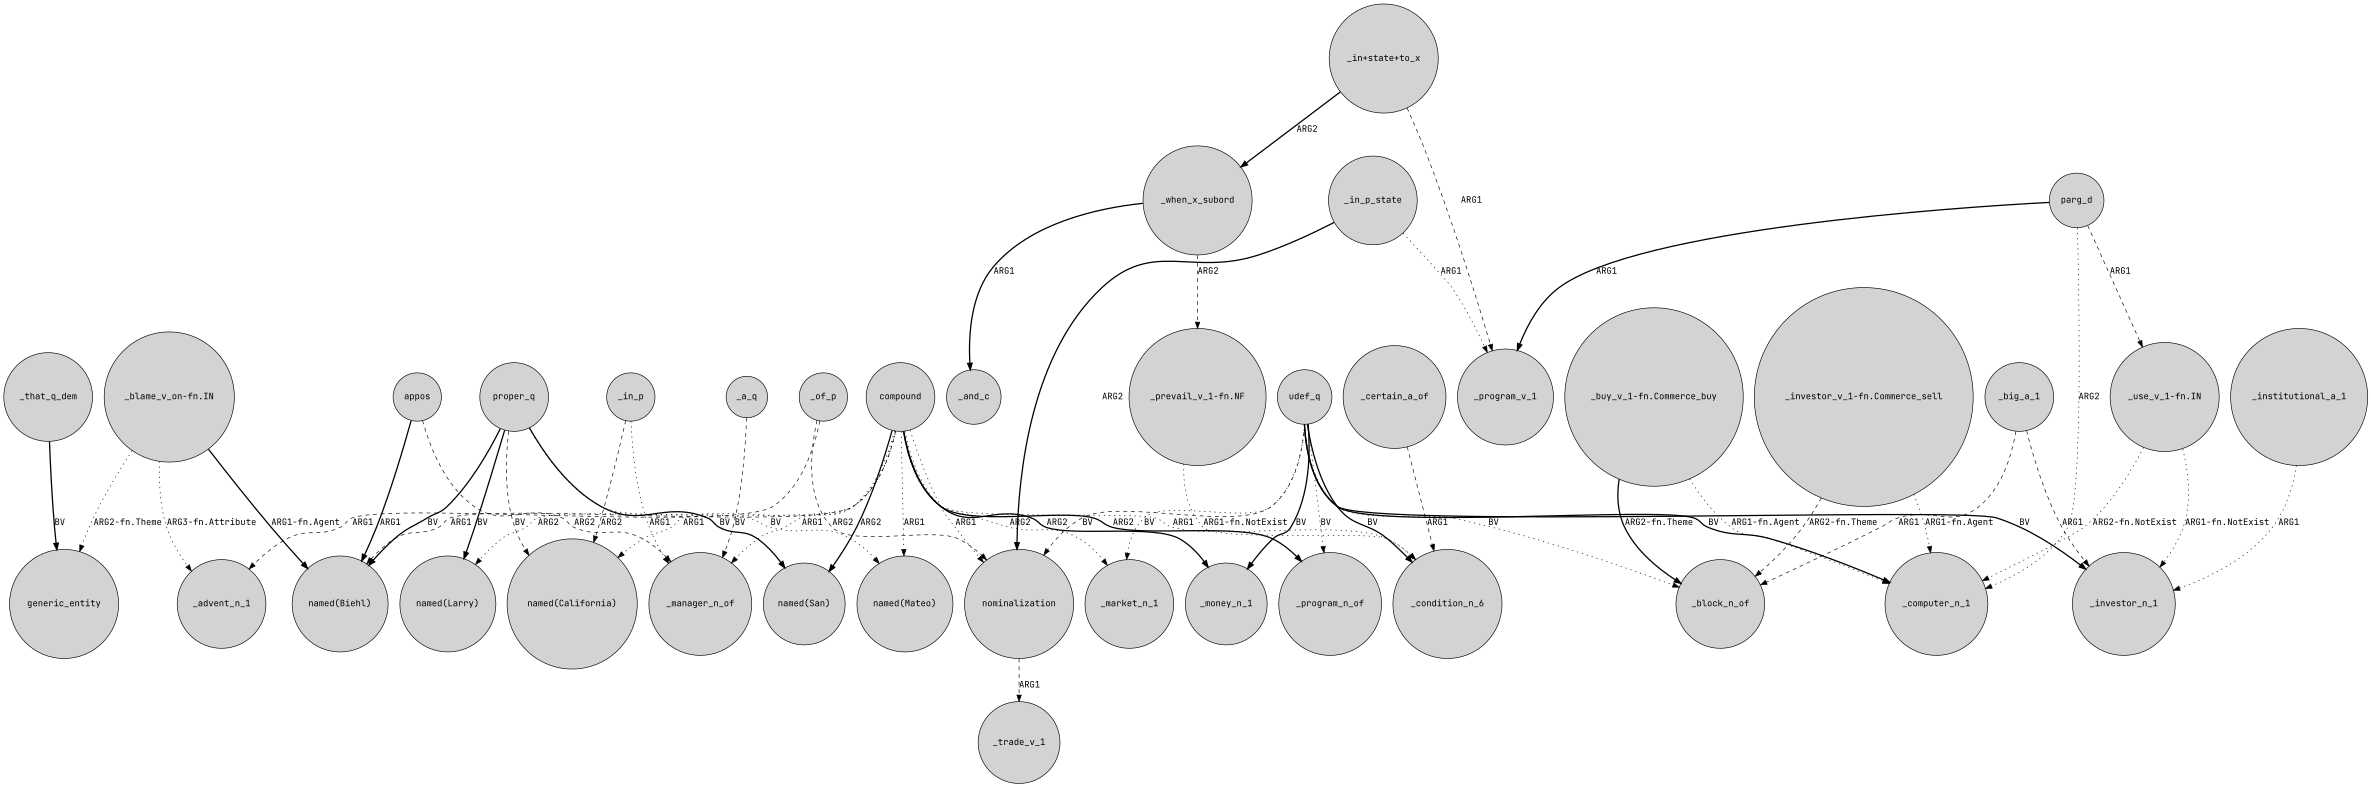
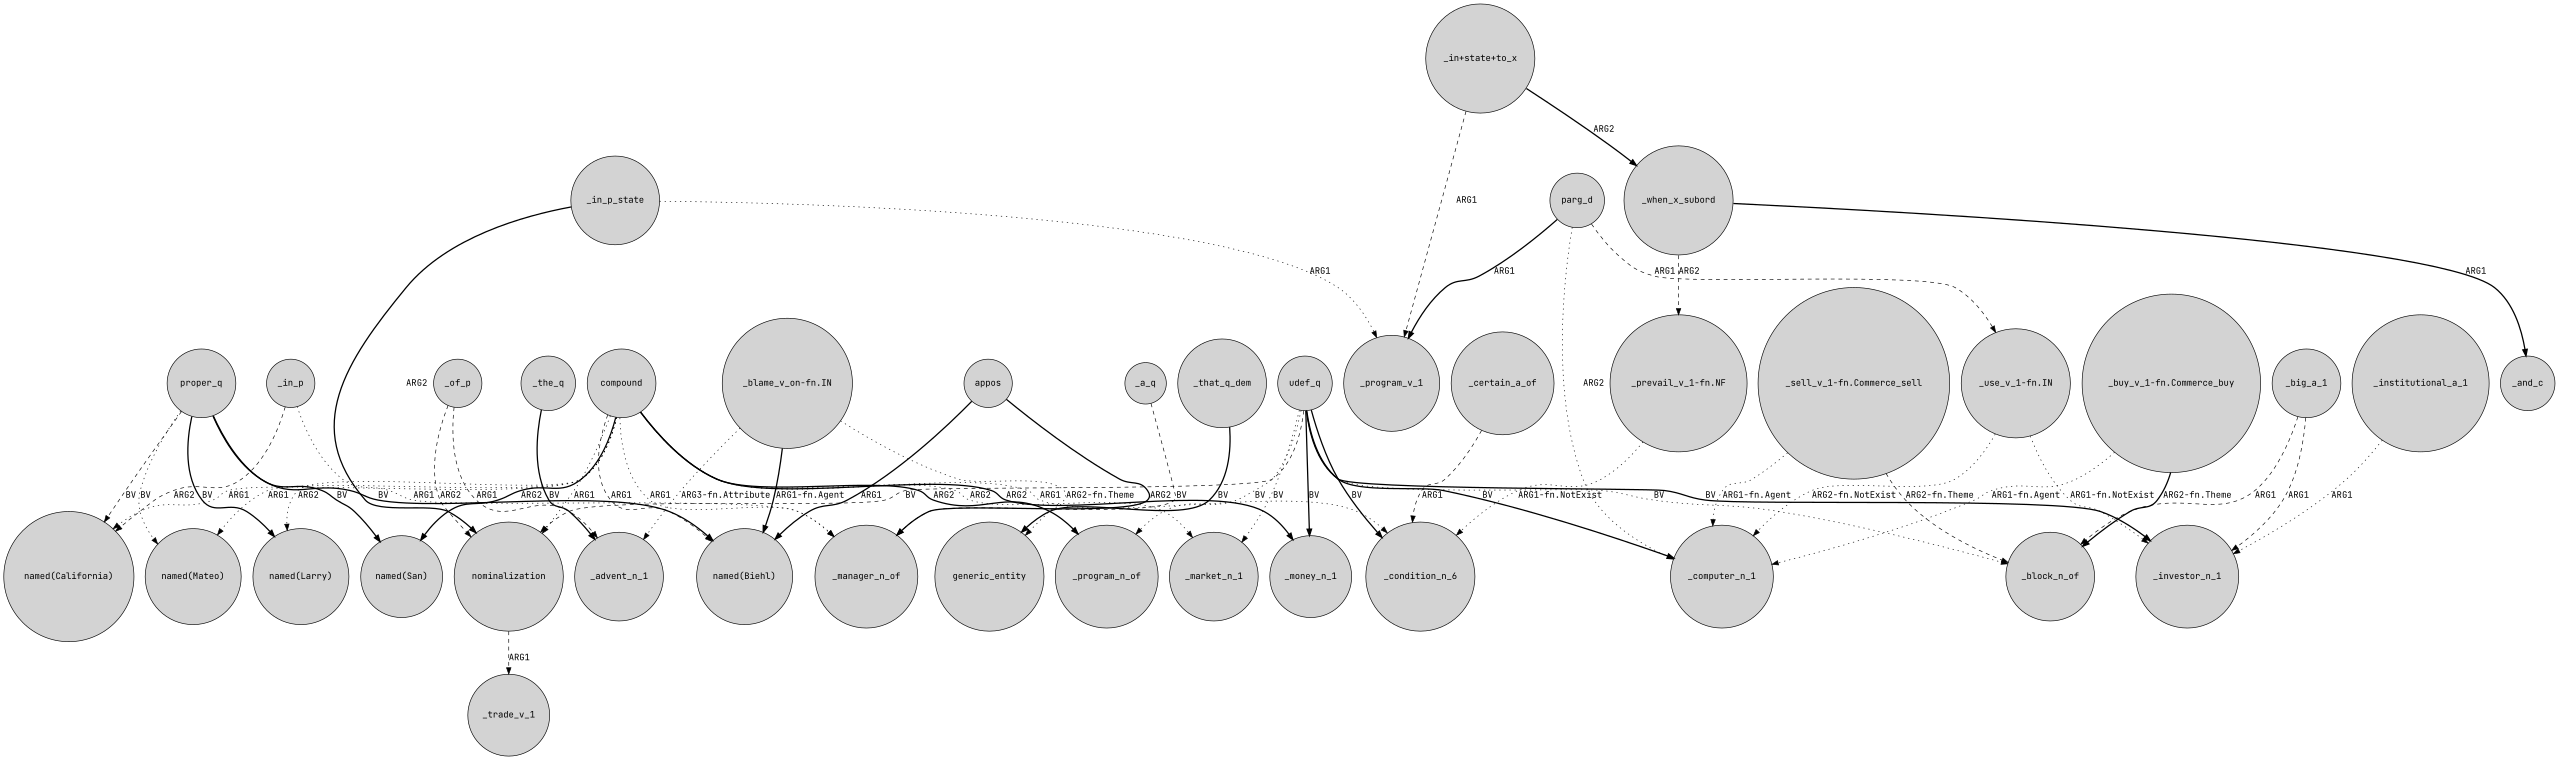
  digraph {
    fontname="JetBrains Mono"
    node [fontname="JetBrains Mono" shape=circle style=filled]
    edge [fontname="JetBrains Mono" style=dotted]
    compound
    _market_n_1
    "named(California)"
    _program_n_of
    _money_n_1
    _manager_n_of
    "named(Biehl)"
    "named(San)"
    nominalization
    "named(Mateo)"
    "named(Larry)"
    n12 [label=_condition_n_6]
    _trade_v_1
    _in_p
    udef_q
    _block_n_of
    _investor_n_1
    _computer_n_1
    "_blame_v_on-fn.IN"
    _advent_n_1
    generic_entity
-   "_sell_v_1-fn.Commerce_sell" [label="_investor_v_1-fn.Commerce_sell"]
+   "_sell_v_1-fn.Commerce_sell"
    appos
    _that_q_dem
    _when_x_subord
    "_prevail_v_1-fn.NF"
    _and_c
    "_use_v_1-fn.IN"
    proper_q
    parg_d
    _program_v_1
    _of_p
    n33 [label="_in+state+to_x"]
    _big_a_1
    "_buy_v_1-fn.Commerce_buy"
    _institutional_a_1
    _in_p_state
    _a_q
    _certain_a_of
+   _the_q
    compound -> _market_n_1 [label=ARG2]
    compound -> "named(California)" [label=ARG1]
    compound -> _program_n_of [label=ARG2 style=bold]
    compound -> _money_n_1 [label=ARG2 style=bold]
    compound -> _manager_n_of [label=ARG1]
    compound -> "named(Biehl)" [label=ARG1 style=dashed]
    compound -> "named(San)" [label=ARG2 style=bold]
    compound -> nominalization [label=ARG1]
    compound -> "named(Mateo)" [label=ARG1]
    compound -> "named(Larry)" [label=ARG2]
    compound -> n12 [label=ARG1]
    nominalization -> _trade_v_1 [label=ARG1 style=dashed]
    _in_p -> "named(California)" [label=ARG2 style=dashed]
    _in_p -> _manager_n_of [label=ARG1]
    udef_q -> _market_n_1 [label=BV]
    udef_q -> _program_n_of [label=BV]
    udef_q -> _money_n_1 [label=BV style=bold]
    udef_q -> nominalization [label=BV style=dashed]
    udef_q -> n12 [label=BV style=bold]
    udef_q -> _block_n_of [label=BV]
    udef_q -> _investor_n_1 [label=BV style=bold]
    udef_q -> _computer_n_1 [label=BV style=bold]
    "_blame_v_on-fn.IN" -> "named(Biehl)" [label="ARG1-fn.Agent" style=bold]
    "_blame_v_on-fn.IN" -> _advent_n_1 [label="ARG3-fn.Attribute"]
    "_blame_v_on-fn.IN" -> generic_entity [label="ARG2-fn.Theme"]
    "_sell_v_1-fn.Commerce_sell" -> _block_n_of [label="ARG2-fn.Theme" style=dashed]
    "_sell_v_1-fn.Commerce_sell" -> _computer_n_1 [label="ARG1-fn.Agent"]
-   appos -> _manager_n_of [label=ARG2 style=dashed]
+   appos -> _manager_n_of [label=ARG2 style=bold]
    appos -> "named(Biehl)" [label=ARG1 style=bold]
    _that_q_dem -> generic_entity [label=BV style=bold]
    _when_x_subord -> "_prevail_v_1-fn.NF" [label=ARG2 style=dashed]
    _when_x_subord -> _and_c [label=ARG1 style=bold]
    "_prevail_v_1-fn.NF" -> n12 [label="ARG1-fn.NotExist"]
    "_use_v_1-fn.IN" -> _investor_n_1 [label="ARG1-fn.NotExist"]
    "_use_v_1-fn.IN" -> _computer_n_1 [label="ARG2-fn.NotExist"]
    proper_q -> "named(California)" [label=BV style=dashed]
    proper_q -> "named(Biehl)" [label=BV style=bold]
    proper_q -> "named(San)" [label=BV style=bold]
    proper_q -> "named(Mateo)" [label=BV]
    proper_q -> "named(Larry)" [label=BV style=bold]
    parg_d -> _computer_n_1 [label=ARG2]
    parg_d -> "_use_v_1-fn.IN" [label=ARG1 style=dashed]
    parg_d -> _program_v_1 [label=ARG1 style=bold]
    _of_p -> nominalization [label=ARG2 style=dashed]
    _of_p -> _advent_n_1 [label=ARG1 style=dashed]
    n33 -> _when_x_subord [label=ARG2 style=bold]
    n33 -> _program_v_1 [label=ARG1 style=dashed]
    _big_a_1 -> _block_n_of [label=ARG1 style=dashed]
    _big_a_1 -> _investor_n_1 [label=ARG1 style=dashed]
    "_buy_v_1-fn.Commerce_buy" -> _block_n_of [label="ARG2-fn.Theme" style=bold]
    "_buy_v_1-fn.Commerce_buy" -> _computer_n_1 [label="ARG1-fn.Agent"]
    _institutional_a_1 -> _investor_n_1 [label=ARG1]
    _in_p_state -> nominalization [label=ARG2 style=bold]
    _in_p_state -> _program_v_1 [label=ARG1]
    _a_q -> _manager_n_of [label=BV style=dashed]
    _certain_a_of -> n12 [label=ARG1 style=dashed]
+   _the_q -> _advent_n_1 [label=BV style=bold]
  }
